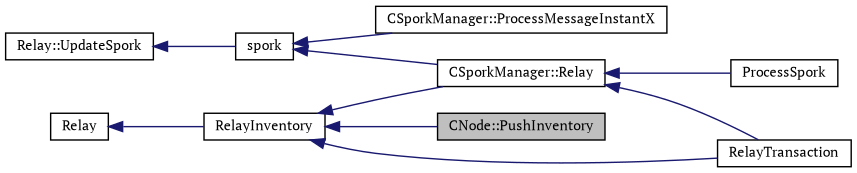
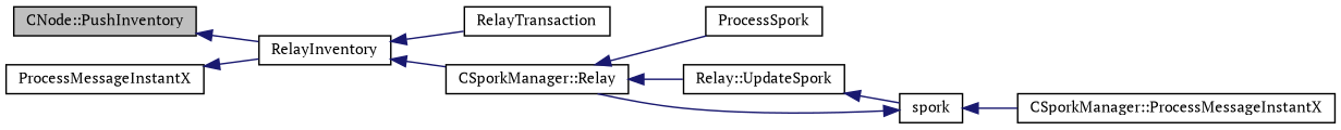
  digraph {
    fontname="PT Serif"
    rankdir=LR
    node [color=black fillcolor=white fontname="PT Serif" fontsize=10 shape=record style=filled]
    edge [color=midnightblue dir=back fontname="PT Serif" fontsize=10 labelfontname=Helvetica labelfontsize=10 style=solid]
    n1 [fillcolor=grey75 fontcolor=black height=0.2 label="CNode::PushInventory" width=0.4]
    n2 [height=0.2 label=RelayInventory width=0.4]
    n3 [height=0.2 label=RelayTransaction width=0.4]
    n4 [height=0.2 label="CSporkManager::Relay" width=0.4]
-   n5 [height=0.2 label=Relay width=0.4]
+   n5 [height=0.2 label=ProcessMessageInstantX width=0.4]
    n6 [height=0.2 label=ProcessSpork width=0.4]
    n7 [height=0.2 label="Relay::UpdateSpork" width=0.4]
    n8 [height=0.2 label=spork width=0.4]
    n9 [height=0.2 label="CSporkManager::ProcessMessageInstantX" width=0.4]
-   n2 -> n1
+   n1 -> n2
    n2 -> n3
    n2 -> n4
    n4 -> n6
-   n4 -> n3
+   n4 -> n7
    n5 -> n2
    n7 -> n8
    n8 -> n4
    n8 -> n9
  }
